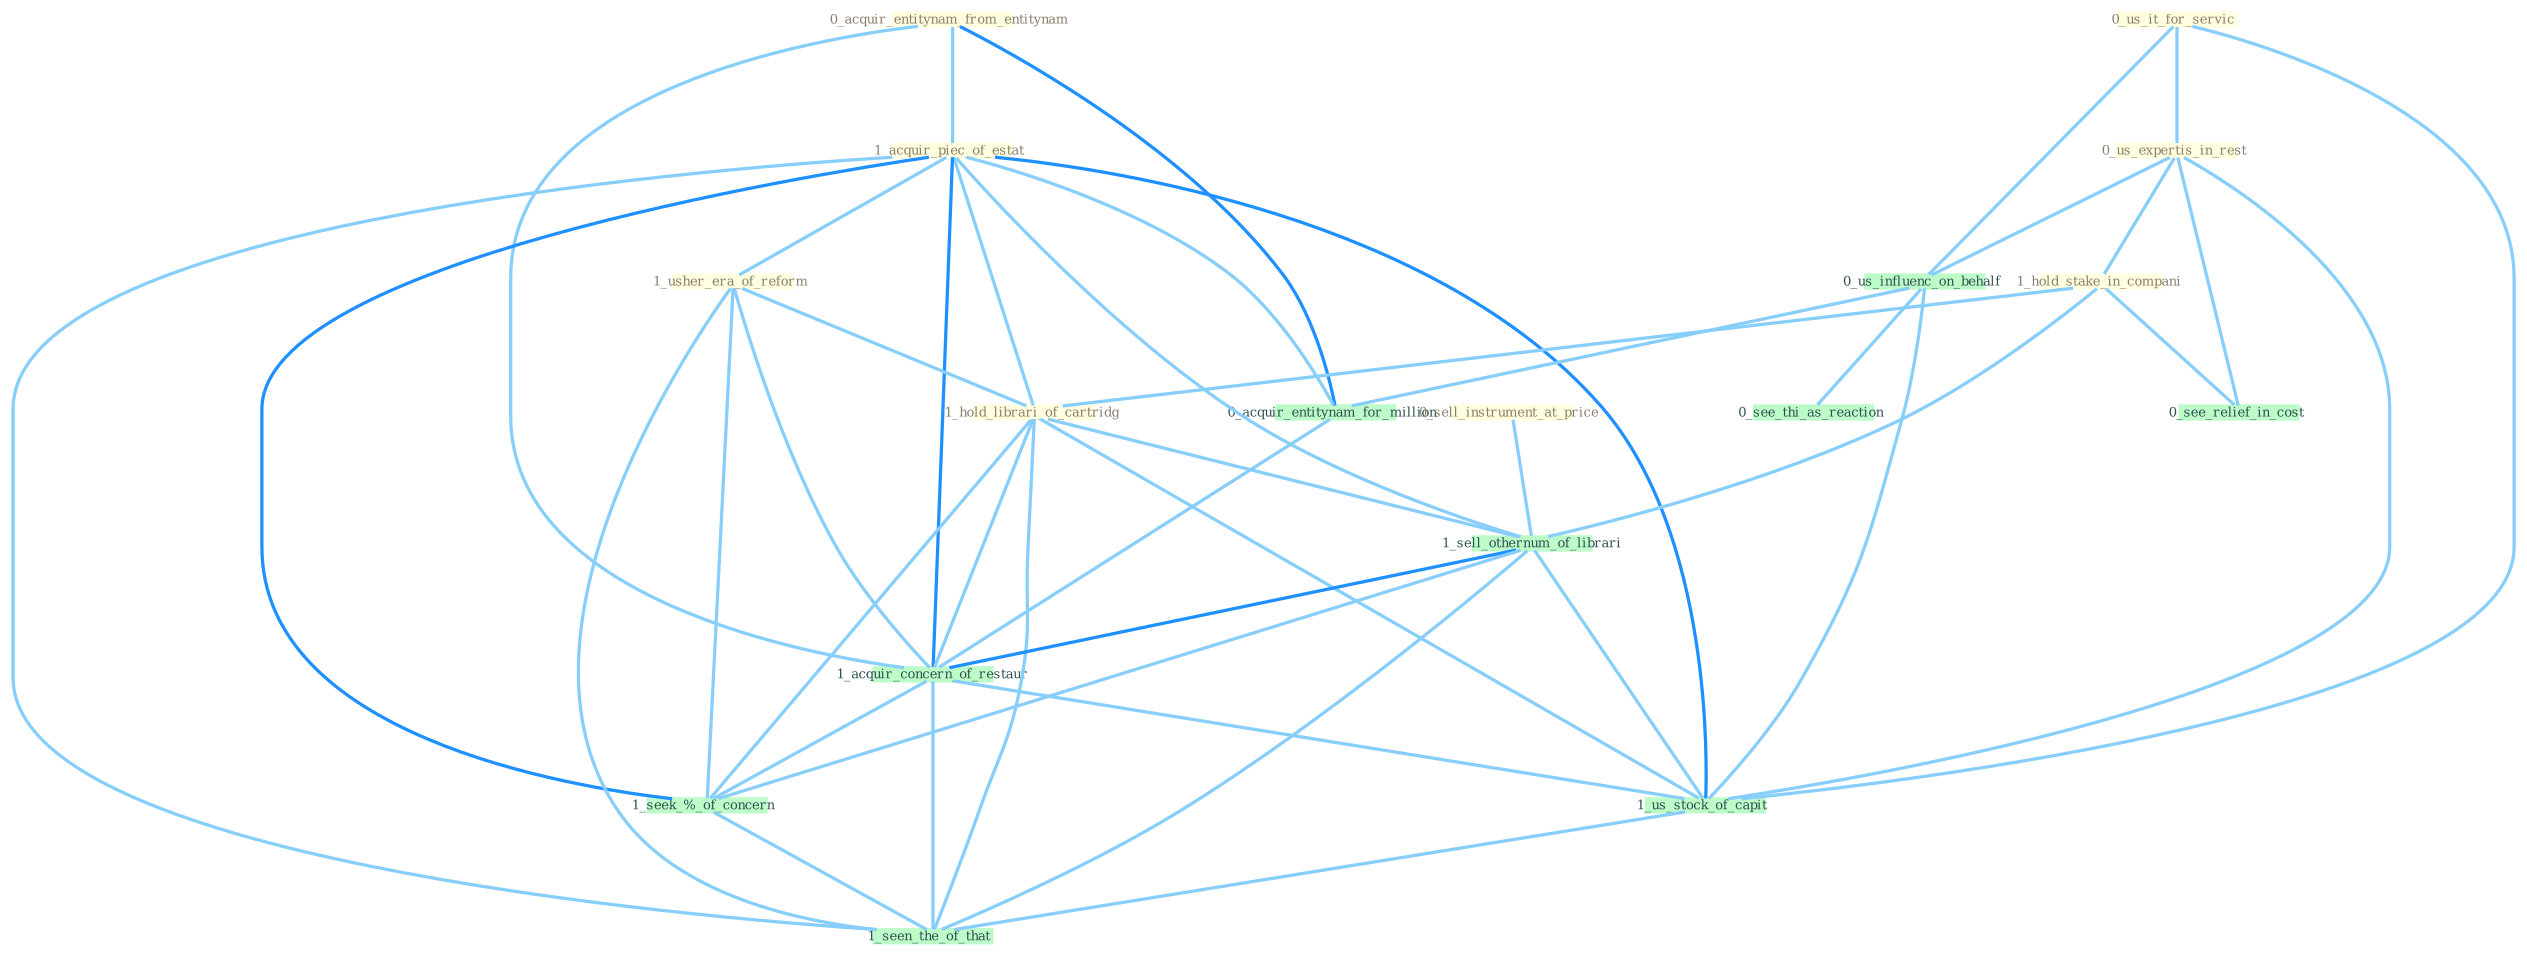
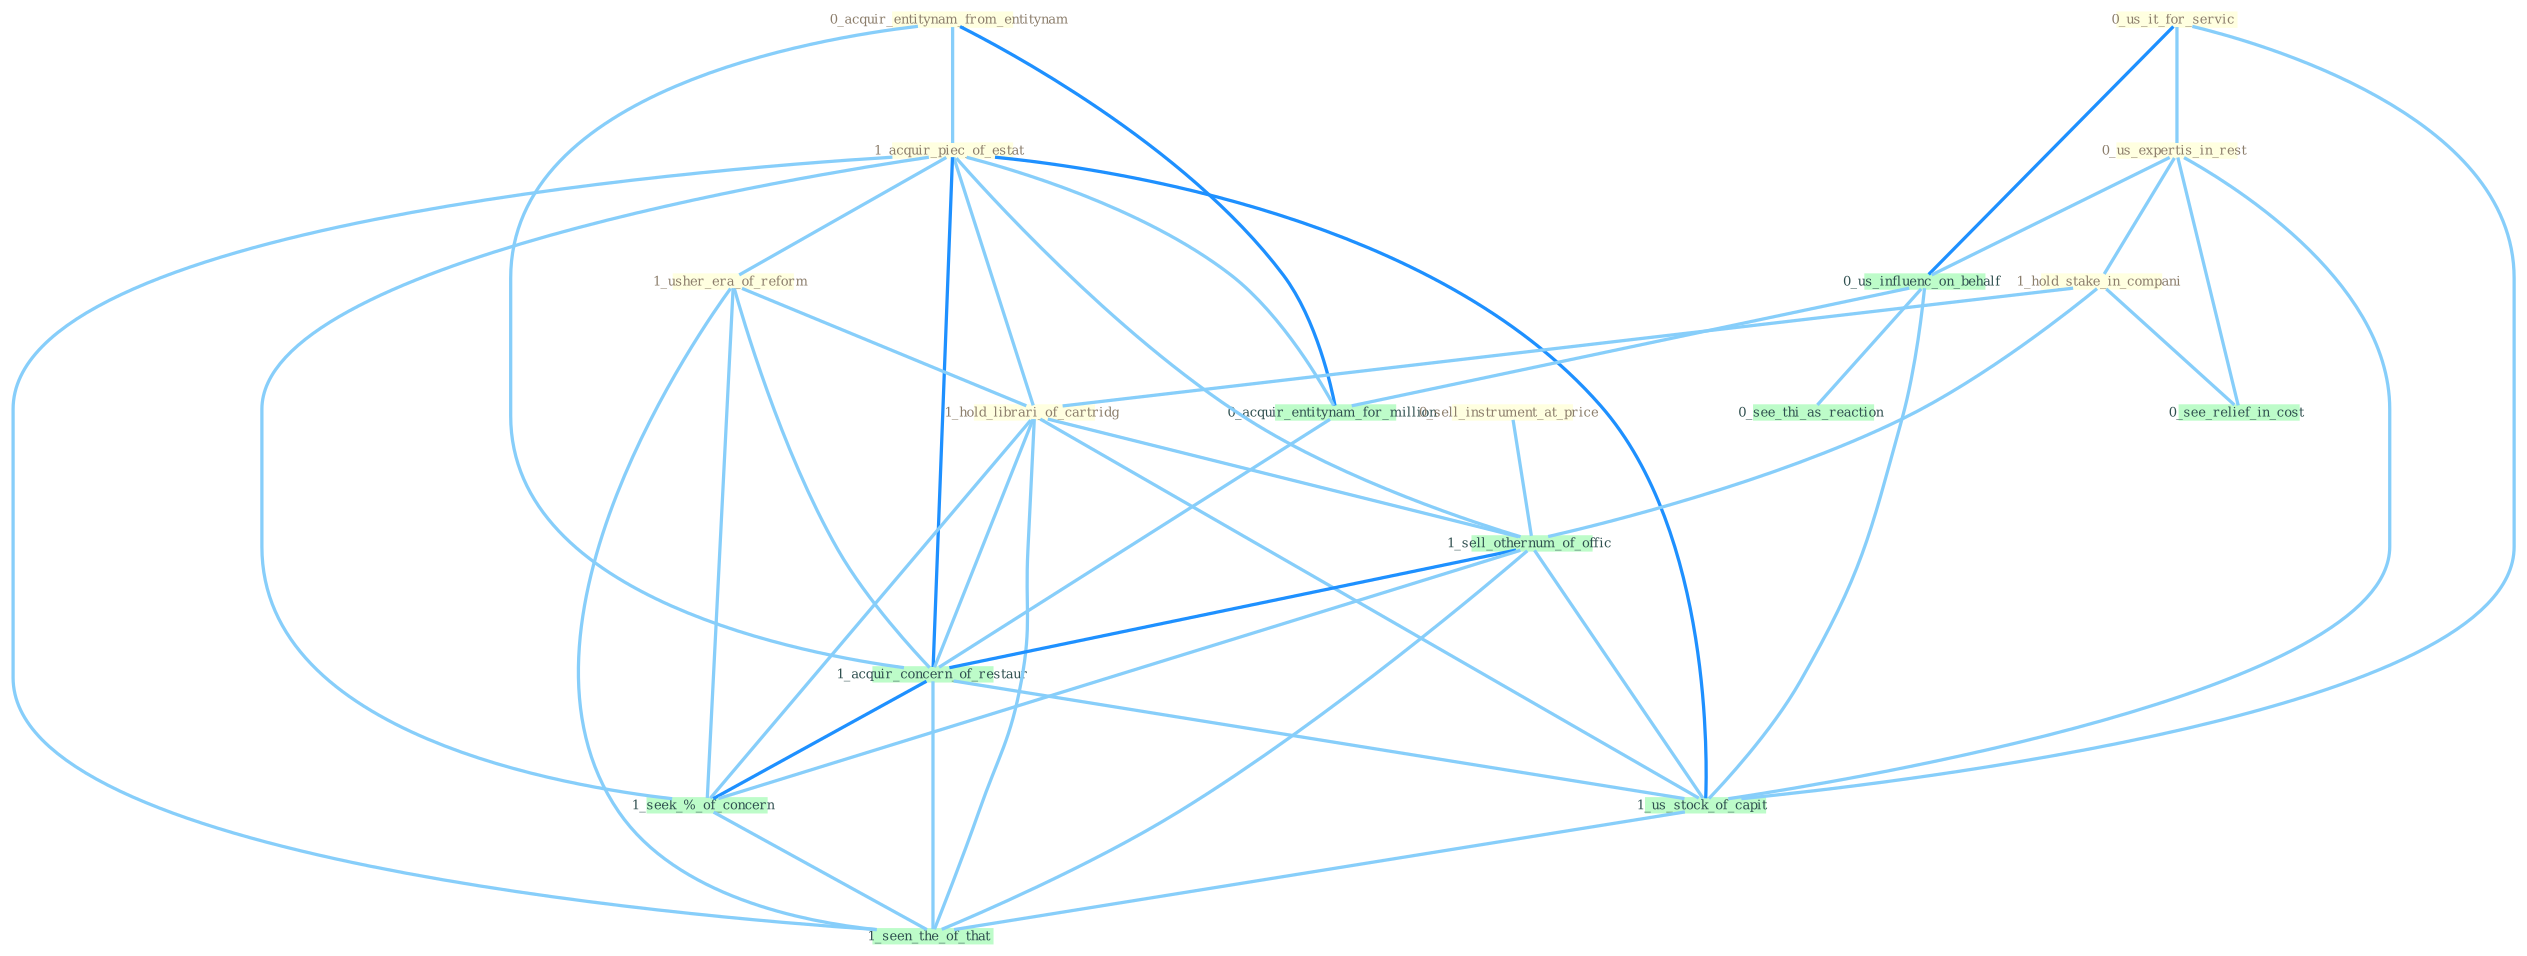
  graph {
    node [color="#BDFCC9" fixedsize=true fontcolor="#2f4f4f" fontsize=4 shape=polygon style=filled]
    edge [color="#87cefa" w=1]
    "0_acquir_entitynam_from_entitynam " [color="#ffffe0" fontcolor="#8b7d6b" height=.06 width=.5]
    "0_us_it_for_servic " [color="#ffffe0" fontcolor="#8b7d6b" height=.06 width=.5]
    "1_acquir_piec_of_estat " [color="#ffffe0" fontcolor="#8b7d6b" height=.06 width=.5]
    "0_us_expertis_in_rest " [color="#ffffe0" fontcolor="#8b7d6b" height=.06 width=.5]
    "1_usher_era_of_reform " [color="#ffffe0" fontcolor="#8b7d6b" height=.06 width=.5]
    "0_sell_instrument_at_price " [color="#ffffe0" fontcolor="#8b7d6b" height=.06 width=.5]
    "1_hold_stake_in_compani " [color="#ffffe0" fontcolor="#8b7d6b" height=.06 width=.5]
    "1_hold_librari_of_cartridg " [color="#ffffe0" fontcolor="#8b7d6b" height=.06 width=.5]
    "0_acquir_entitynam_for_million " [height=.06 width=.5]
    n10 [height=.06 label="1_acquir_concern_of_restaur" width=.5]
    "0_us_influenc_on_behalf " [height=.06 width=.5]
    "1_us_stock_of_capit " [height=.06 width=.5]
-   "1_sell_othernum_of_offic " [height=.06 width=.5 label="1_sell_othernum_of_librari"]
+   "1_sell_othernum_of_offic " [height=.06 width=.5]
    "1_seek_%_of_concern " [height=.06 width=.5]
    "1_seen_the_of_that " [height=.06 width=.5]
    "0_see_relief_in_cost " [height=.06 width=.5]
    "0_see_thi_as_reaction " [height=.06 width=.5]
    subgraph sub_1 {
      "0_acquir_entitynam_from_entitynam "
      "0_us_it_for_servic "
      "1_acquir_piec_of_estat "
      "0_us_expertis_in_rest "
      "1_usher_era_of_reform "
      "0_sell_instrument_at_price "
      "1_hold_stake_in_compani "
      "1_hold_librari_of_cartridg "
    }
    subgraph sub_2 {
    }
    "0_acquir_entitynam_from_entitynam " -- "1_acquir_piec_of_estat "
    "0_acquir_entitynam_from_entitynam " -- "0_acquir_entitynam_for_million " [color="#1e90ff" w=2]
    "0_acquir_entitynam_from_entitynam " -- n10
    "0_us_it_for_servic " -- "0_us_expertis_in_rest "
-   "0_us_it_for_servic " -- "0_us_influenc_on_behalf "
+   "0_us_it_for_servic " -- "0_us_influenc_on_behalf " [color="#1e90ff"]
    "0_us_it_for_servic " -- "1_us_stock_of_capit "
    "1_acquir_piec_of_estat " -- "1_usher_era_of_reform "
    "1_acquir_piec_of_estat " -- "1_hold_librari_of_cartridg "
    "1_acquir_piec_of_estat " -- "0_acquir_entitynam_for_million "
    "1_acquir_piec_of_estat " -- n10 [color="#1e90ff" w=2]
    "1_acquir_piec_of_estat " -- "1_us_stock_of_capit " [color="#1e90ff"]
    "1_acquir_piec_of_estat " -- "1_sell_othernum_of_offic "
-   "1_acquir_piec_of_estat " -- "1_seek_%_of_concern " [color="#1e90ff"]
+   "1_acquir_piec_of_estat " -- "1_seek_%_of_concern "
    "1_acquir_piec_of_estat " -- "1_seen_the_of_that "
    "0_us_expertis_in_rest " -- "1_hold_stake_in_compani "
    "0_us_expertis_in_rest " -- "0_us_influenc_on_behalf "
    "0_us_expertis_in_rest " -- "1_us_stock_of_capit "
    "0_us_expertis_in_rest " -- "0_see_relief_in_cost "
    "1_usher_era_of_reform " -- "1_hold_librari_of_cartridg "
    "1_usher_era_of_reform " -- n10
    "1_usher_era_of_reform " -- "1_seek_%_of_concern "
    "1_usher_era_of_reform " -- "1_seen_the_of_that "
    "0_sell_instrument_at_price " -- "1_sell_othernum_of_offic "
    "1_hold_stake_in_compani " -- "1_hold_librari_of_cartridg "
    "1_hold_stake_in_compani " -- "1_sell_othernum_of_offic "
    "1_hold_stake_in_compani " -- "0_see_relief_in_cost "
    "1_hold_librari_of_cartridg " -- n10
    "1_hold_librari_of_cartridg " -- "1_us_stock_of_capit "
    "1_hold_librari_of_cartridg " -- "1_sell_othernum_of_offic "
    "1_hold_librari_of_cartridg " -- "1_seek_%_of_concern "
    "1_hold_librari_of_cartridg " -- "1_seen_the_of_that "
    "0_acquir_entitynam_for_million " -- n10
    n10 -- "1_us_stock_of_capit "
-   n10 -- "1_seek_%_of_concern "
+   n10 -- "1_seek_%_of_concern " [color="#1e90ff"]
    n10 -- "1_seen_the_of_that "
    "0_us_influenc_on_behalf " -- "0_acquir_entitynam_for_million "
    "0_us_influenc_on_behalf " -- "1_us_stock_of_capit "
    "0_us_influenc_on_behalf " -- "0_see_thi_as_reaction "
    "1_us_stock_of_capit " -- "1_seen_the_of_that "
    "1_sell_othernum_of_offic " -- n10 [color="#1e90ff" w=2]
    "1_sell_othernum_of_offic " -- "1_us_stock_of_capit "
    "1_sell_othernum_of_offic " -- "1_seek_%_of_concern "
    "1_sell_othernum_of_offic " -- "1_seen_the_of_that "
    "1_seek_%_of_concern " -- "1_seen_the_of_that "
  }
